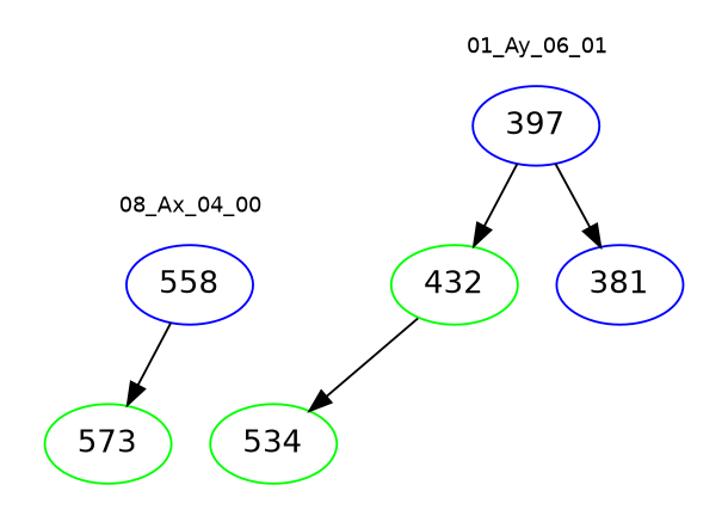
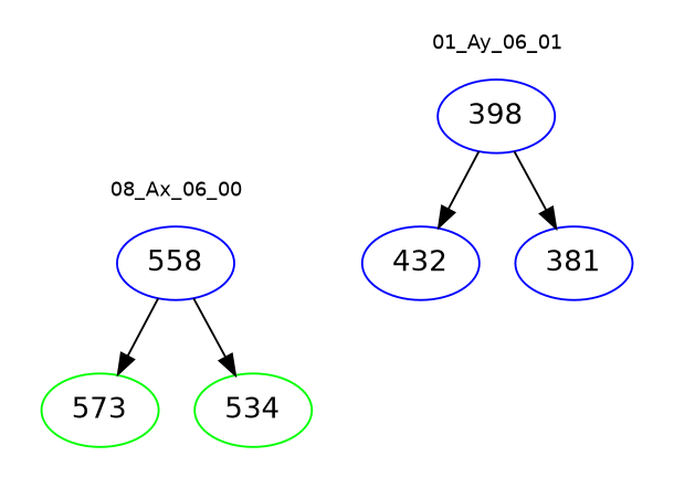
  digraph {
    fontname="DejaVu Sans"
    node [color=blue fontname="DejaVu Sans"]
    edge [color=black fontname="DejaVu Sans"]
    n1 [label=558]
    n2 [color=green label=534]
    n3 [color=green label=573]
-   n4 [label=397]
-   n5 [color=green label=432]
+   n4 [label=398]
+   n5 [label=432]
    n6 [label=381]
    subgraph cluster_1 {
      color=white
      fontsize=10
-     label="08_Ax_04_00"
+     label="08_Ax_06_00"
      n1
      n2
      n3
    }
    subgraph cluster_2 {
      color=white
      fontsize=10
      label="01_Ay_06_01"
      n4
      n5
      n6
    }
-   n5 -> n2
+   n1 -> n2
    n1 -> n3
    n4 -> n5
    n4 -> n6
  }
